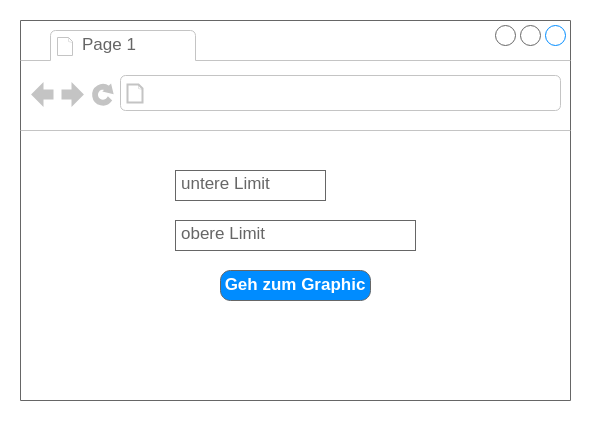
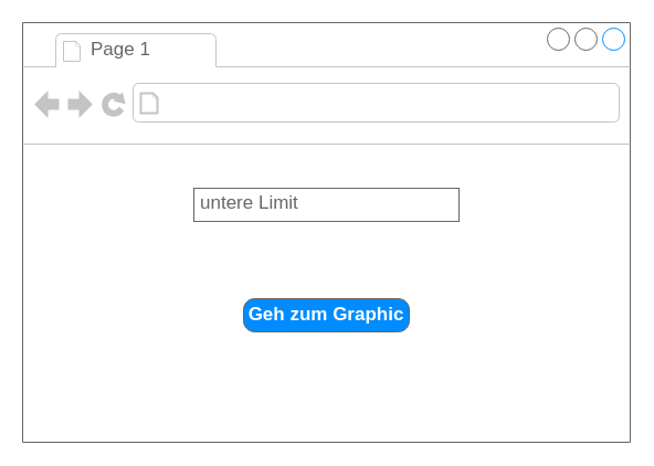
  <mxCell id="0" />
  <mxCell id="1" parent="0" />
  <mxCell id="2" value="" style="strokeWidth=1;shadow=0;dashed=0;align=center;html=1;shape=mxgraph.mockup.containers.browserWindow;rSize=0;strokeColor=#666666;strokeColor2=#008cff;strokeColor3=#c4c4c4;mainText=,;recursiveResize=0;" vertex="1" parent="1"><mxGeometry x="20" y="20" width="550" height="380" as="geometry" /></mxCell>
  <mxCell id="3" value="Page 1" style="strokeWidth=1;shadow=0;dashed=0;align=center;html=1;shape=mxgraph.mockup.containers.anchor;fontSize=17;fontColor=#666666;align=left;" vertex="1" parent="2"><mxGeometry x="60" y="12" width="110" height="26" as="geometry" /></mxCell>
  <mxCell id="4" value="Geh zum Graphic" style="strokeWidth=1;shadow=0;dashed=0;align=center;html=1;shape=mxgraph.mockup.buttons.button;strokeColor=#666666;fontColor=#ffffff;mainText=;buttonStyle=round;fontSize=17;fontStyle=1;fillColor=#008cff;whiteSpace=wrap;" vertex="1" parent="2"><mxGeometry x="200" y="250" width="150" height="30" as="geometry" /></mxCell>
- <mxCell id="5" value="obere Limit" style="strokeWidth=1;shadow=0;dashed=0;align=center;html=1;shape=mxgraph.mockup.text.textBox;fontColor=#666666;align=left;fontSize=17;spacingLeft=4;spacingTop=-3;strokeColor=#666666;mainText=" vertex="1" parent="2"><mxGeometry x="155" y="200" width="240" height="30" as="geometry" /></mxCell>
- <mxCell id="6" value="untere Limit" style="strokeWidth=1;shadow=0;dashed=0;align=center;html=1;shape=mxgraph.mockup.text.textBox;fontColor=#666666;align=left;fontSize=17;spacingLeft=4;spacingTop=-3;strokeColor=#666666;mainText=" vertex="1" parent="2"><mxGeometry x="155" y="150" width="150" height="30" as="geometry" /></mxCell>
+ <mxCell id="6" value="untere Limit" style="strokeWidth=1;shadow=0;dashed=0;align=center;html=1;shape=mxgraph.mockup.text.textBox;fontColor=#666666;align=left;fontSize=17;spacingLeft=4;spacingTop=-3;strokeColor=#666666;mainText=" vertex="1" parent="2"><mxGeometry x="155" y="150" width="240" height="30" as="geometry" /></mxCell>
